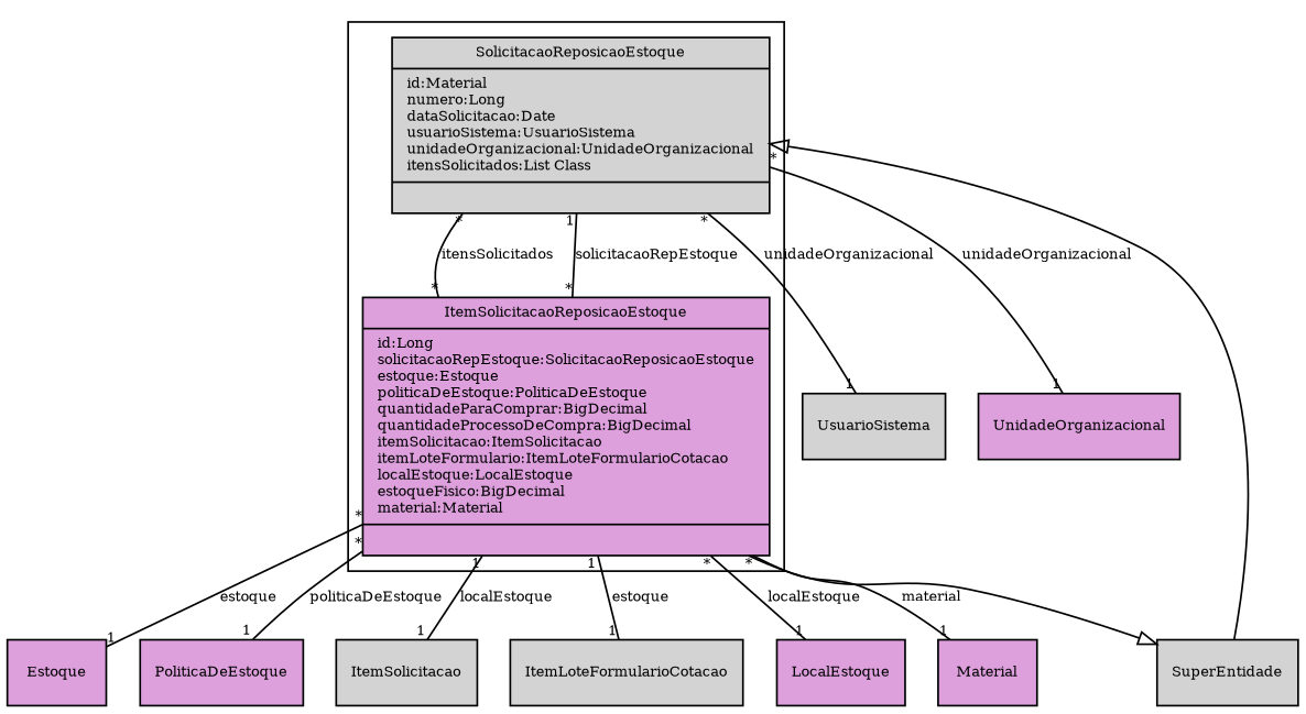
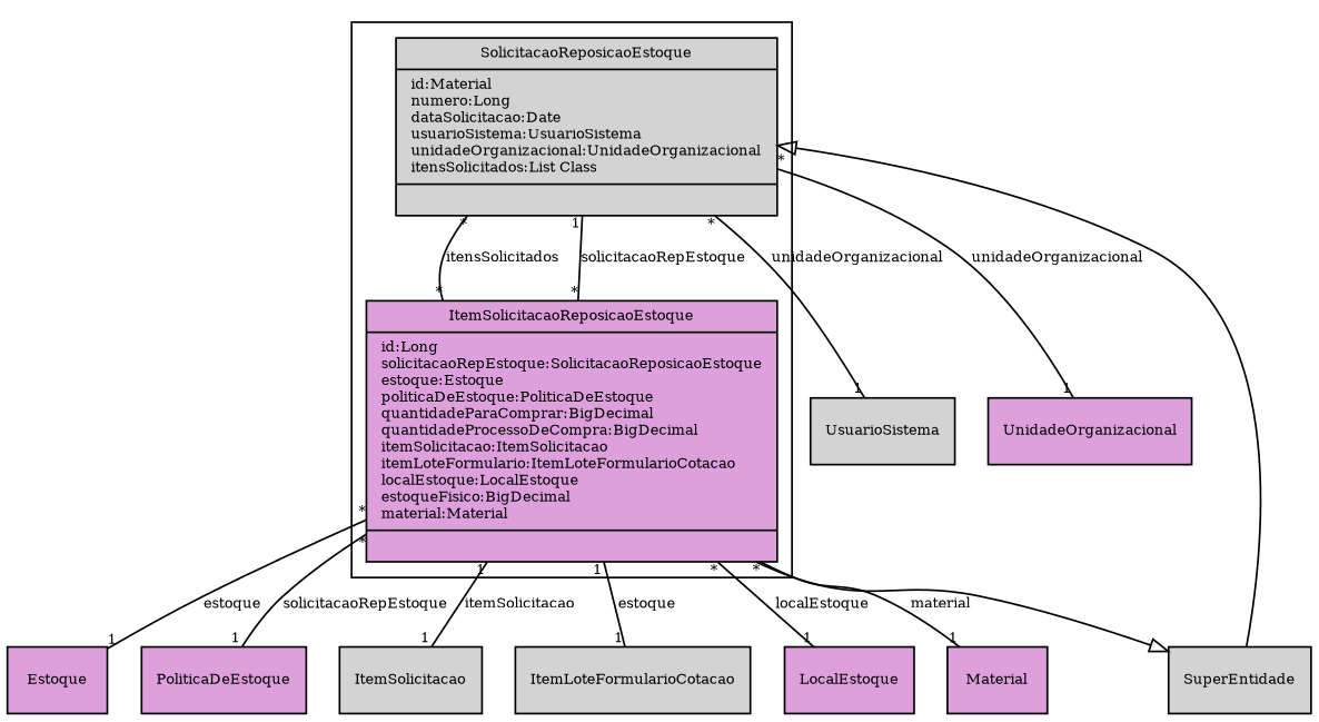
  digraph {
    fontname="Times-Roman"
    fontsize=8
    node [fillcolor=plum fontname="Times-Roman" fontsize=8 shape=record style=filled]
    edge [arrowhead=none fontname="Times-Roman" fontsize=8 headlabel=1 taillabel="*"]
    n1 [fillcolor=lightgrey label="{SolicitacaoReposicaoEstoque|id:Material\lnumero:Long\ldataSolicitacao:Date\lusuarioSistema:UsuarioSistema\lunidadeOrganizacional:UnidadeOrganizacional\litensSolicitados:List Class\l|\l}"]
    n2 [label="{ItemSolicitacaoReposicaoEstoque|id:Long\lsolicitacaoRepEstoque:SolicitacaoReposicaoEstoque\lestoque:Estoque\lpoliticaDeEstoque:PoliticaDeEstoque\lquantidadeParaComprar:BigDecimal\lquantidadeProcessoDeCompra:BigDecimal\litemSolicitacao:ItemSolicitacao\litemLoteFormulario:ItemLoteFormularioCotacao\llocalEstoque:LocalEstoque\lestoqueFisico:BigDecimal\lmaterial:Material\l|\l}"]
    UsuarioSistema [fillcolor=lightgrey]
    UnidadeOrganizacional
    SuperEntidade [fillcolor=lightgrey]
    Estoque
    PoliticaDeEstoque
    ItemSolicitacao [fillcolor=lightgrey]
    ItemLoteFormularioCotacao [fillcolor=lightgrey]
    LocalEstoque
    Material
    subgraph cluster_1 {
      n1
      n2
    }
    n1 -> n2 [headlabel="*" label=itensSolicitados]
    n1 -> UsuarioSistema [label=unidadeOrganizacional]
    n1 -> UnidadeOrganizacional [label=unidadeOrganizacional]
    n2 -> n1 [label=solicitacaoRepEstoque]
    n2 -> SuperEntidade [arrowhead=empty headlabel="" taillabel=""]
    n2 -> Estoque [label=estoque]
-   n2 -> PoliticaDeEstoque [label=politicaDeEstoque]
-   n2 -> ItemSolicitacao [label=localEstoque taillabel=1]
+   n2 -> PoliticaDeEstoque [label=solicitacaoRepEstoque]
+   n2 -> ItemSolicitacao [label=itemSolicitacao taillabel=1]
    n2 -> ItemLoteFormularioCotacao [label=estoque taillabel=1]
    n2 -> LocalEstoque [label=localEstoque]
    n2 -> Material [label=material]
    SuperEntidade -> n1 [arrowhead=empty headlabel="" taillabel=""]
  }
